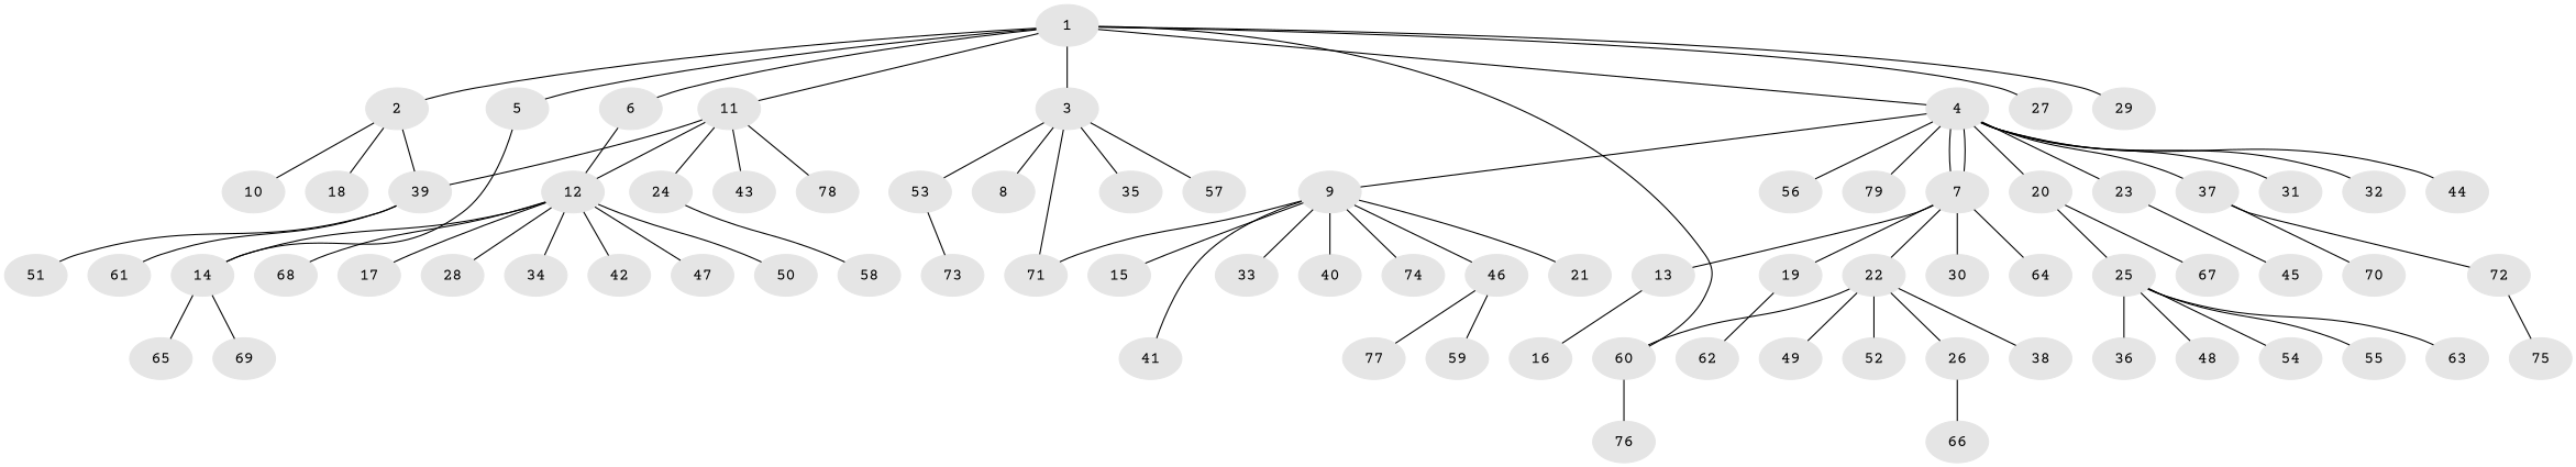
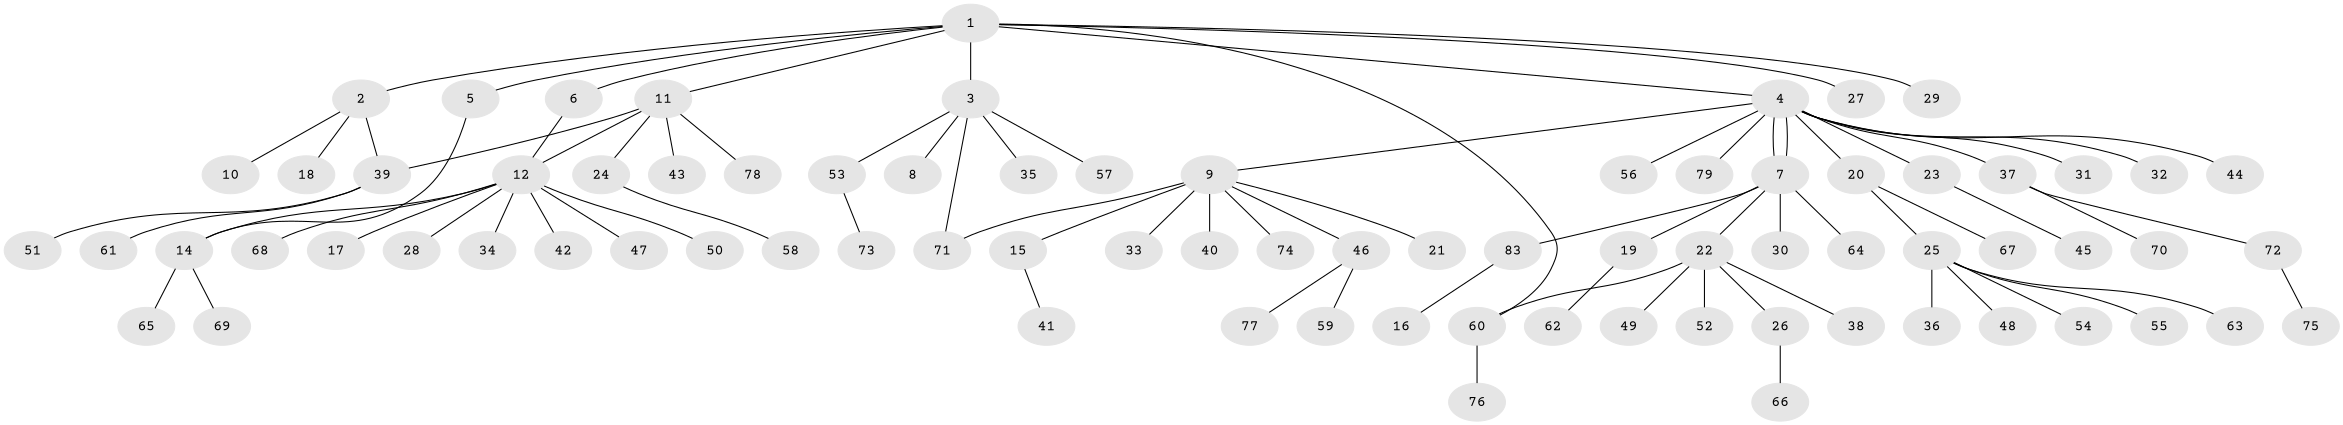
  graph {
    fontname="Courier Prime"
    node [color=gray90 fontname="Courier Prime" style=filled]
    edge [fontname="Courier Prime"]
    1
    2
    3
    4
    5
    6
    11
    27
    29
    60
    10
    18
    39
    8
    35
    53
    57
    71
    7
    9
    20
    23
    31
    32
    37
    44
    56
    79
    14
    12
    24
    43
    78
    76
    51
    61
    73
-   13
+   13 [label=83]
    19
    22
    30
    64
    15
    21
    33
    40
    41
    46
    74
    25
    67
    45
    70
    72
    65
    69
    17
    28
    34
    42
    47
    50
    68
    16
    62
    26
    38
    49
    52
    59
    77
    58
    36
    48
    54
    55
    63
    66
    75
    1 -- 2
    1 -- 3
    1 -- 4
    1 -- 5
    1 -- 6
    1 -- 11
    1 -- 27
    1 -- 29
    1 -- 60
    2 -- 10
    2 -- 18
    2 -- 39
    3 -- 8
    3 -- 35
    3 -- 53
    3 -- 57
    3 -- 71
    4 -- 7
    4 -- 7
    4 -- 9
    4 -- 20
    4 -- 23
    4 -- 31
    4 -- 32
    4 -- 37
    4 -- 44
    4 -- 56
    4 -- 79
    5 -- 14
    6 -- 12
    11 -- 39
    11 -- 12
    11 -- 24
    11 -- 43
    11 -- 78
    60 -- 76
    39 -- 51
    39 -- 61
    53 -- 73
    7 -- 13
    7 -- 19
    7 -- 22
    7 -- 30
    7 -- 64
    9 -- 71
    9 -- 15
    9 -- 21
    9 -- 33
    9 -- 40
-   9 -- 41
+   15 -- 41
    9 -- 46
    9 -- 74
    20 -- 25
    20 -- 67
    23 -- 45
    37 -- 70
    37 -- 72
    14 -- 65
    14 -- 69
    12 -- 14
    12 -- 17
    12 -- 28
    12 -- 34
    12 -- 42
    12 -- 47
    12 -- 50
    12 -- 68
    24 -- 58
    13 -- 16
    19 -- 62
    22 -- 60
    22 -- 26
    22 -- 38
    22 -- 49
    22 -- 52
    46 -- 59
    46 -- 77
    25 -- 36
    25 -- 48
    25 -- 54
    25 -- 55
    25 -- 63
    72 -- 75
    26 -- 66
  }
